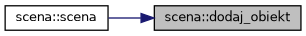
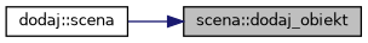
  digraph {
    rankdir=RL
    node [color=black fontname=Helvetica fontsize=10 shape=record style=filled]
    n1 [fillcolor=grey75 fontcolor=black height=0.2 label="scena::dodaj_obiekt" width=0.4]
-   n2 [fillcolor=white height=0.2 label="scena::scena" width=0.4]
+   n2 [fillcolor=white height=0.2 label="dodaj::scena" width=0.4]
    n1 -> n2 [color=midnightblue dir=back fontname=Helvetica fontsize=10 labelfontname=Helvetica labelfontsize=10 style=solid]
  }
